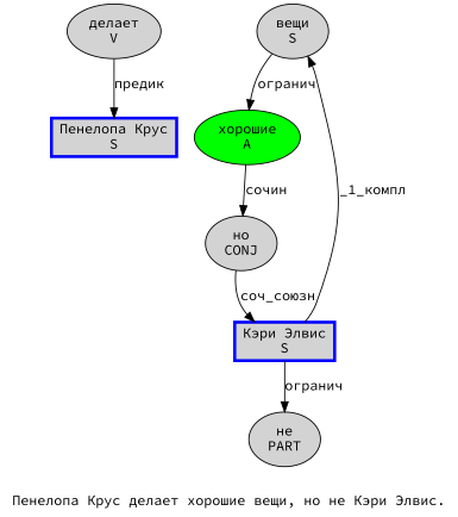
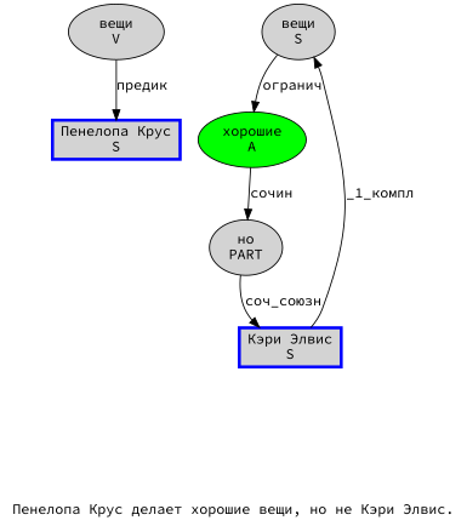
  digraph {
    fontname="Source Code Pro"
    label="Пенелопа Крус делает хорошие вещи, но не Кэри Элвис."
    node [fillcolor=lightgray fontname="Source Code Pro" penwidth=1 shape=ellipse style=filled]
    edge [fontname="Source Code Pro"]
    n1 [color=blue label="Пенелопа Крус\nS" penwidth=3 shape=box]
-   n2 [label="делает\nV"]
+   n2 [label="вещи\nV"]
    n3 [label="вещи\nS"]
    n4 [fillcolor=green label="хорошие\nA"]
-   n5 [label="но\nCONJ"]
+   n5 [label="но\nPART"]
    n6 [color=blue label="Кэри Элвис\nS" penwidth=3 shape=box]
-   n7 [label="не\nPART"]
    n2 -> n1 [label="предик"]
    n3 -> n4 [label="огранич"]
    n4 -> n5 [label="сочин"]
    n5 -> n6 [label="соч_союзн"]
    n6 -> n3 [label="_1_компл"]
-   n6 -> n7 [label="огранич"]
  }
